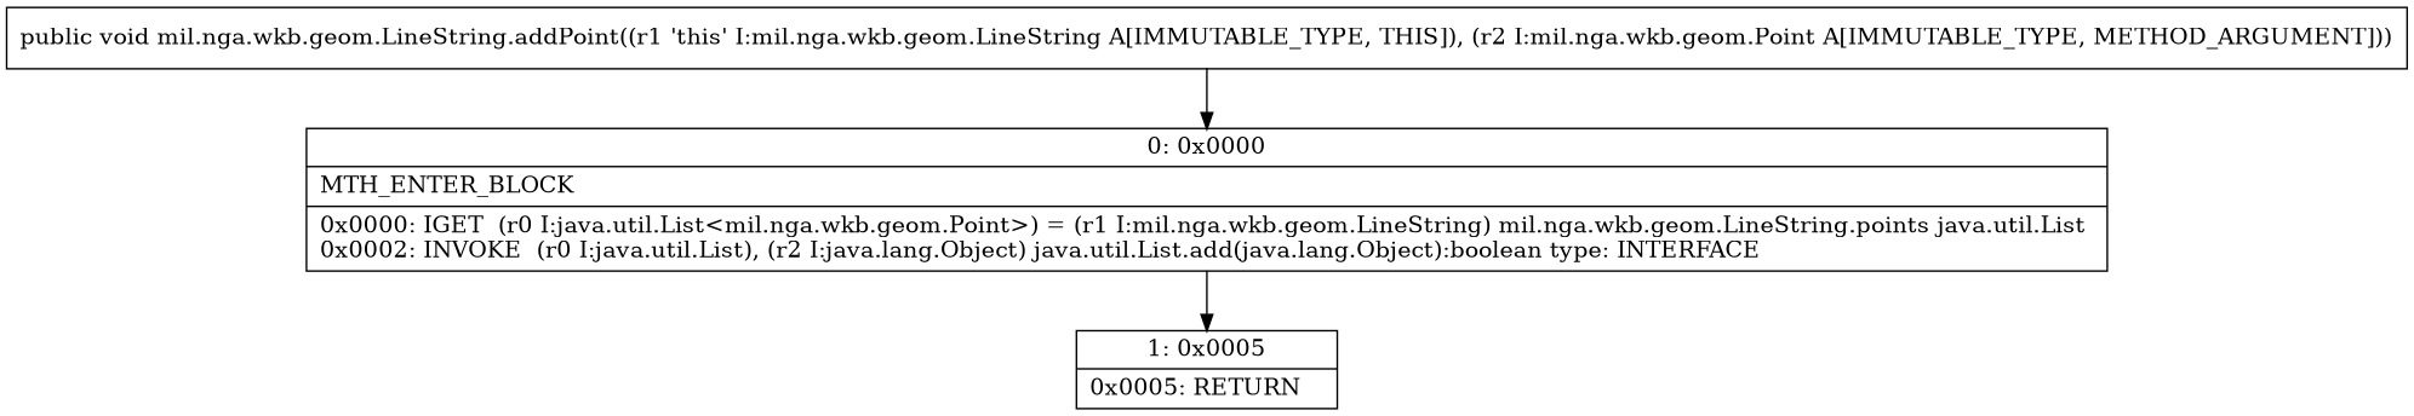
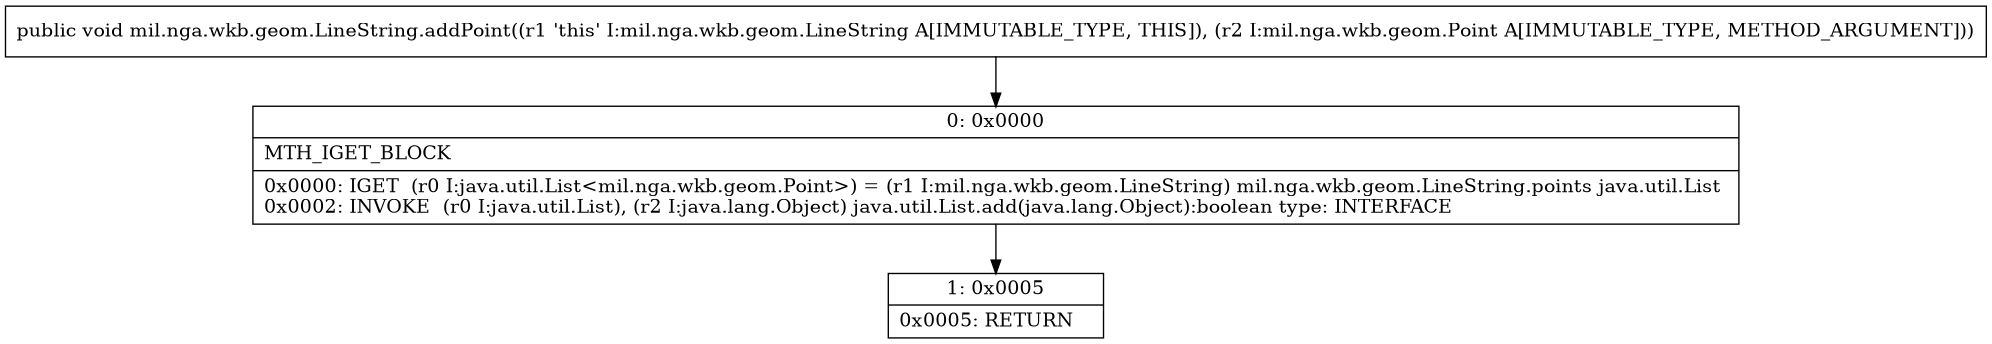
  digraph {
    node [shape=record]
-   n1 [label="{0\:\ 0x0000|MTH_ENTER_BLOCK\l|0x0000: IGET  (r0 I:java.util.List\<mil.nga.wkb.geom.Point\>) = (r1 I:mil.nga.wkb.geom.LineString) mil.nga.wkb.geom.LineString.points java.util.List \l0x0002: INVOKE  (r0 I:java.util.List), (r2 I:java.lang.Object) java.util.List.add(java.lang.Object):boolean type: INTERFACE \l}"]
+   n1 [label="{0\:\ 0x0000|MTH_IGET_BLOCK\l|0x0000: IGET  (r0 I:java.util.List\<mil.nga.wkb.geom.Point\>) = (r1 I:mil.nga.wkb.geom.LineString) mil.nga.wkb.geom.LineString.points java.util.List \l0x0002: INVOKE  (r0 I:java.util.List), (r2 I:java.lang.Object) java.util.List.add(java.lang.Object):boolean type: INTERFACE \l}"]
    n2 [label="{1\:\ 0x0005|0x0005: RETURN   \l}"]
    n3 [label="{public void mil.nga.wkb.geom.LineString.addPoint((r1 'this' I:mil.nga.wkb.geom.LineString A[IMMUTABLE_TYPE, THIS]), (r2 I:mil.nga.wkb.geom.Point A[IMMUTABLE_TYPE, METHOD_ARGUMENT])) }"]
    n1 -> n2
    n3 -> n1
  }
